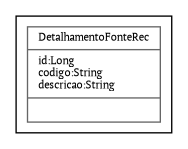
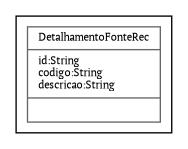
  digraph {
    fontname="PT Serif"
    fontsize=8
-   n1 [fontname="PT Serif" fontsize=8 label="{DetalhamentoFonteRec|id:Long\lcodigo:String\ldescricao:String\l|\l}" shape=record color=gray40]
+   n1 [fontname="PT Serif" fontsize=8 label="{DetalhamentoFonteRec|id:String\lcodigo:String\ldescricao:String\l|\l}" shape=record color=gray40]
    subgraph cluster_1 {
      n1
    }
  }
